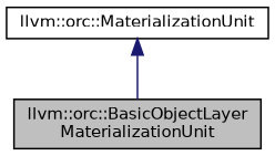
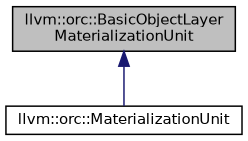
  digraph {
    node [color=black fontname=Helvetica fontsize=10 shape=record]
    n1 [fillcolor=grey75 fontcolor=black height=0.2 label="llvm::orc::BasicObjectLayer\lMaterializationUnit" style=filled width=0.4]
    n2 [height=0.2 label="llvm::orc::MaterializationUnit" width=0.4]
-   n2 -> n1 [color=midnightblue dir=back fontname=Helvetica fontsize=10 labelfontname=Helvetica labelfontsize=10 style=solid]
+   n1 -> n2 [color=midnightblue dir=back fontname=Helvetica fontsize=10 labelfontname=Helvetica labelfontsize=10 style=solid]
  }
